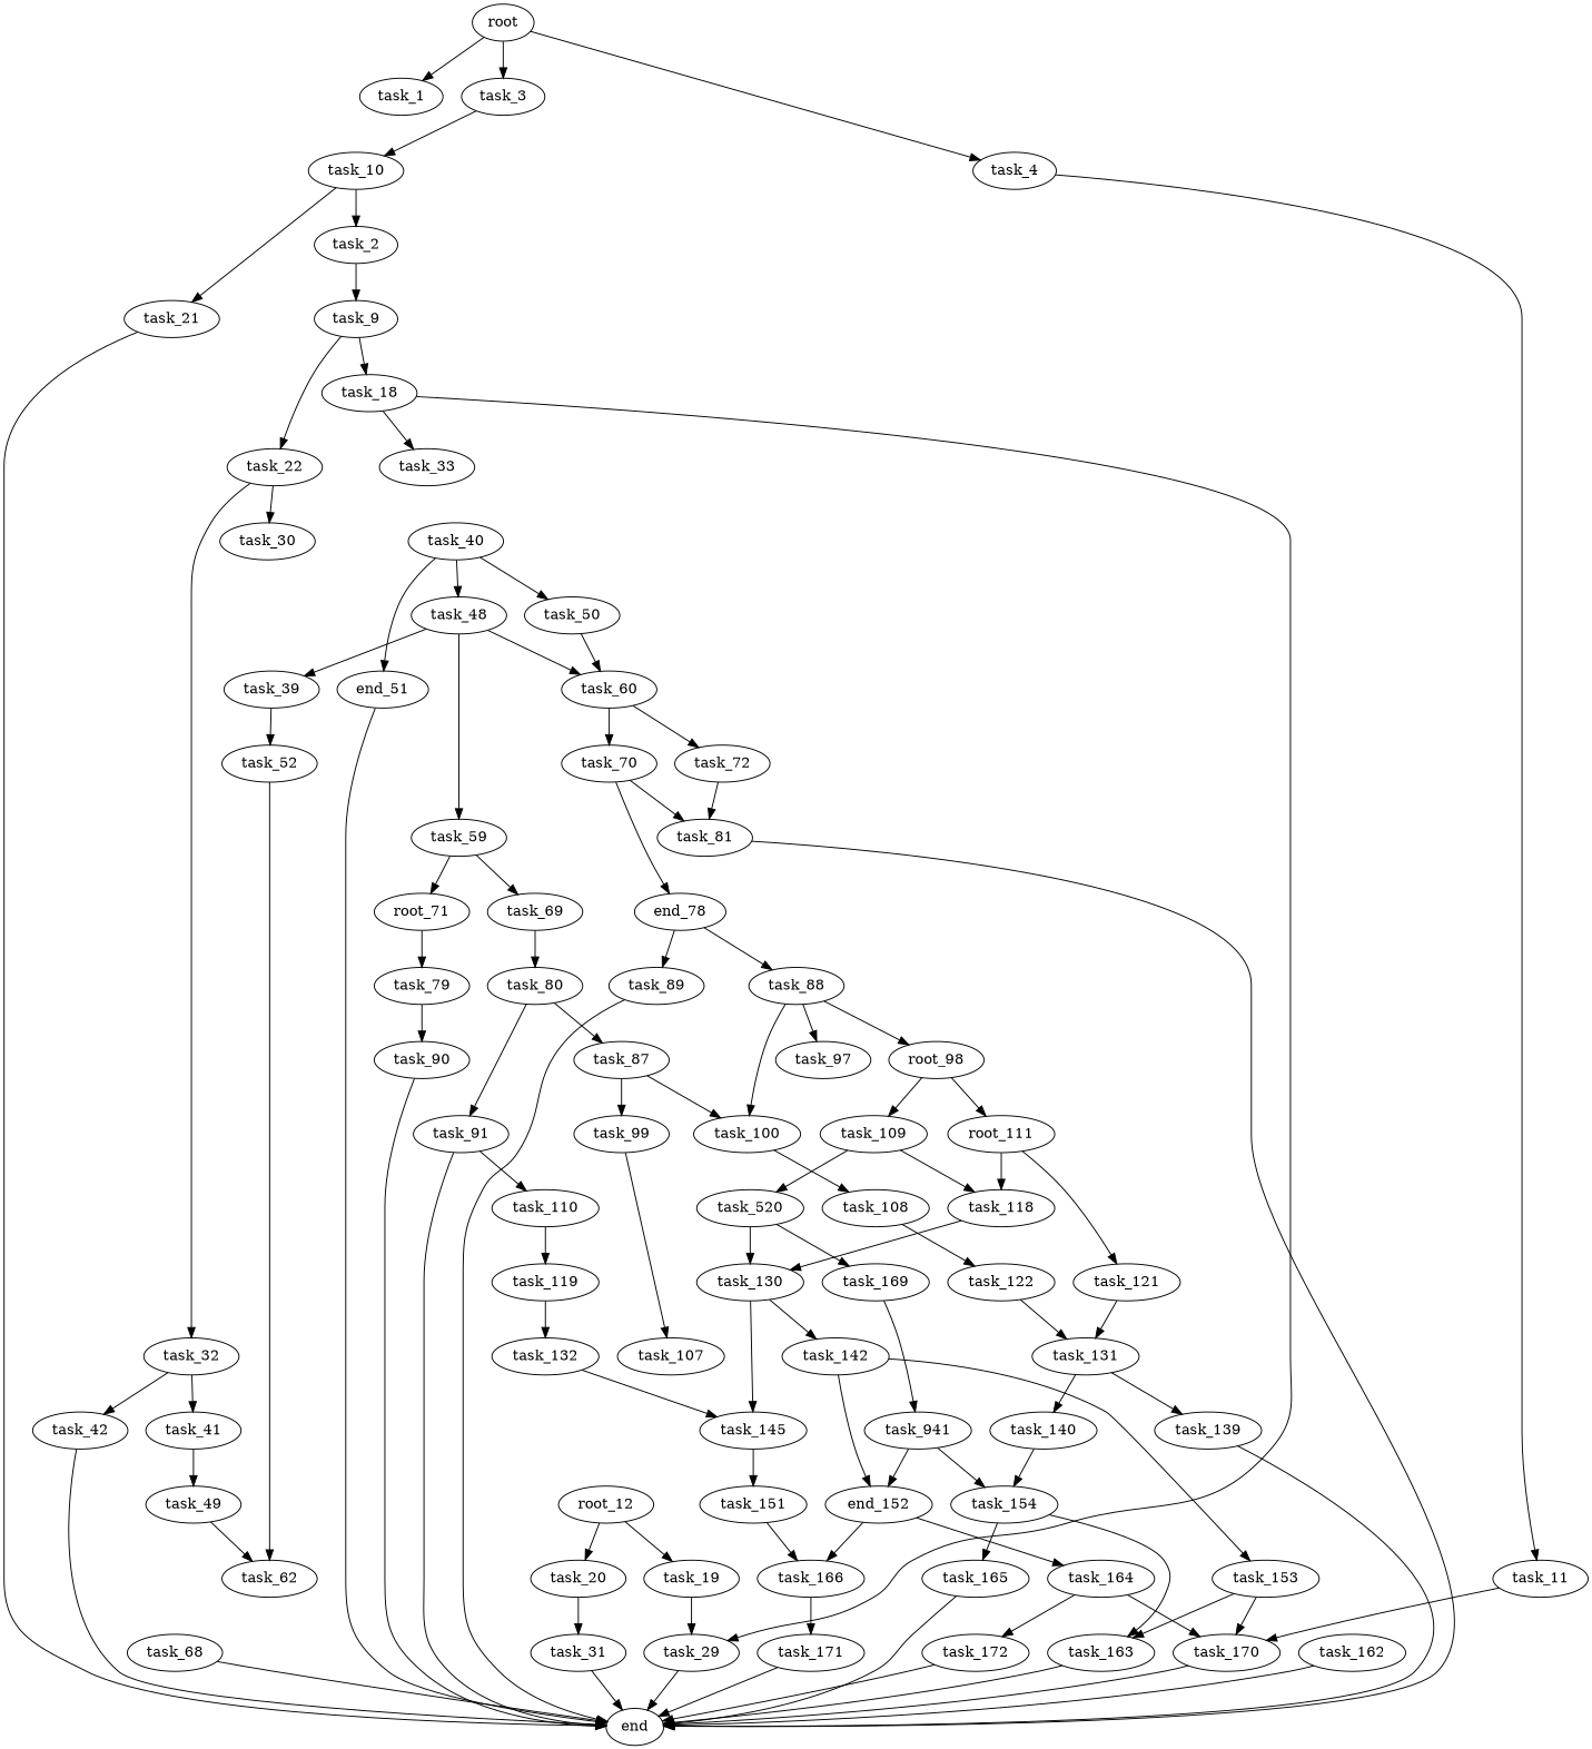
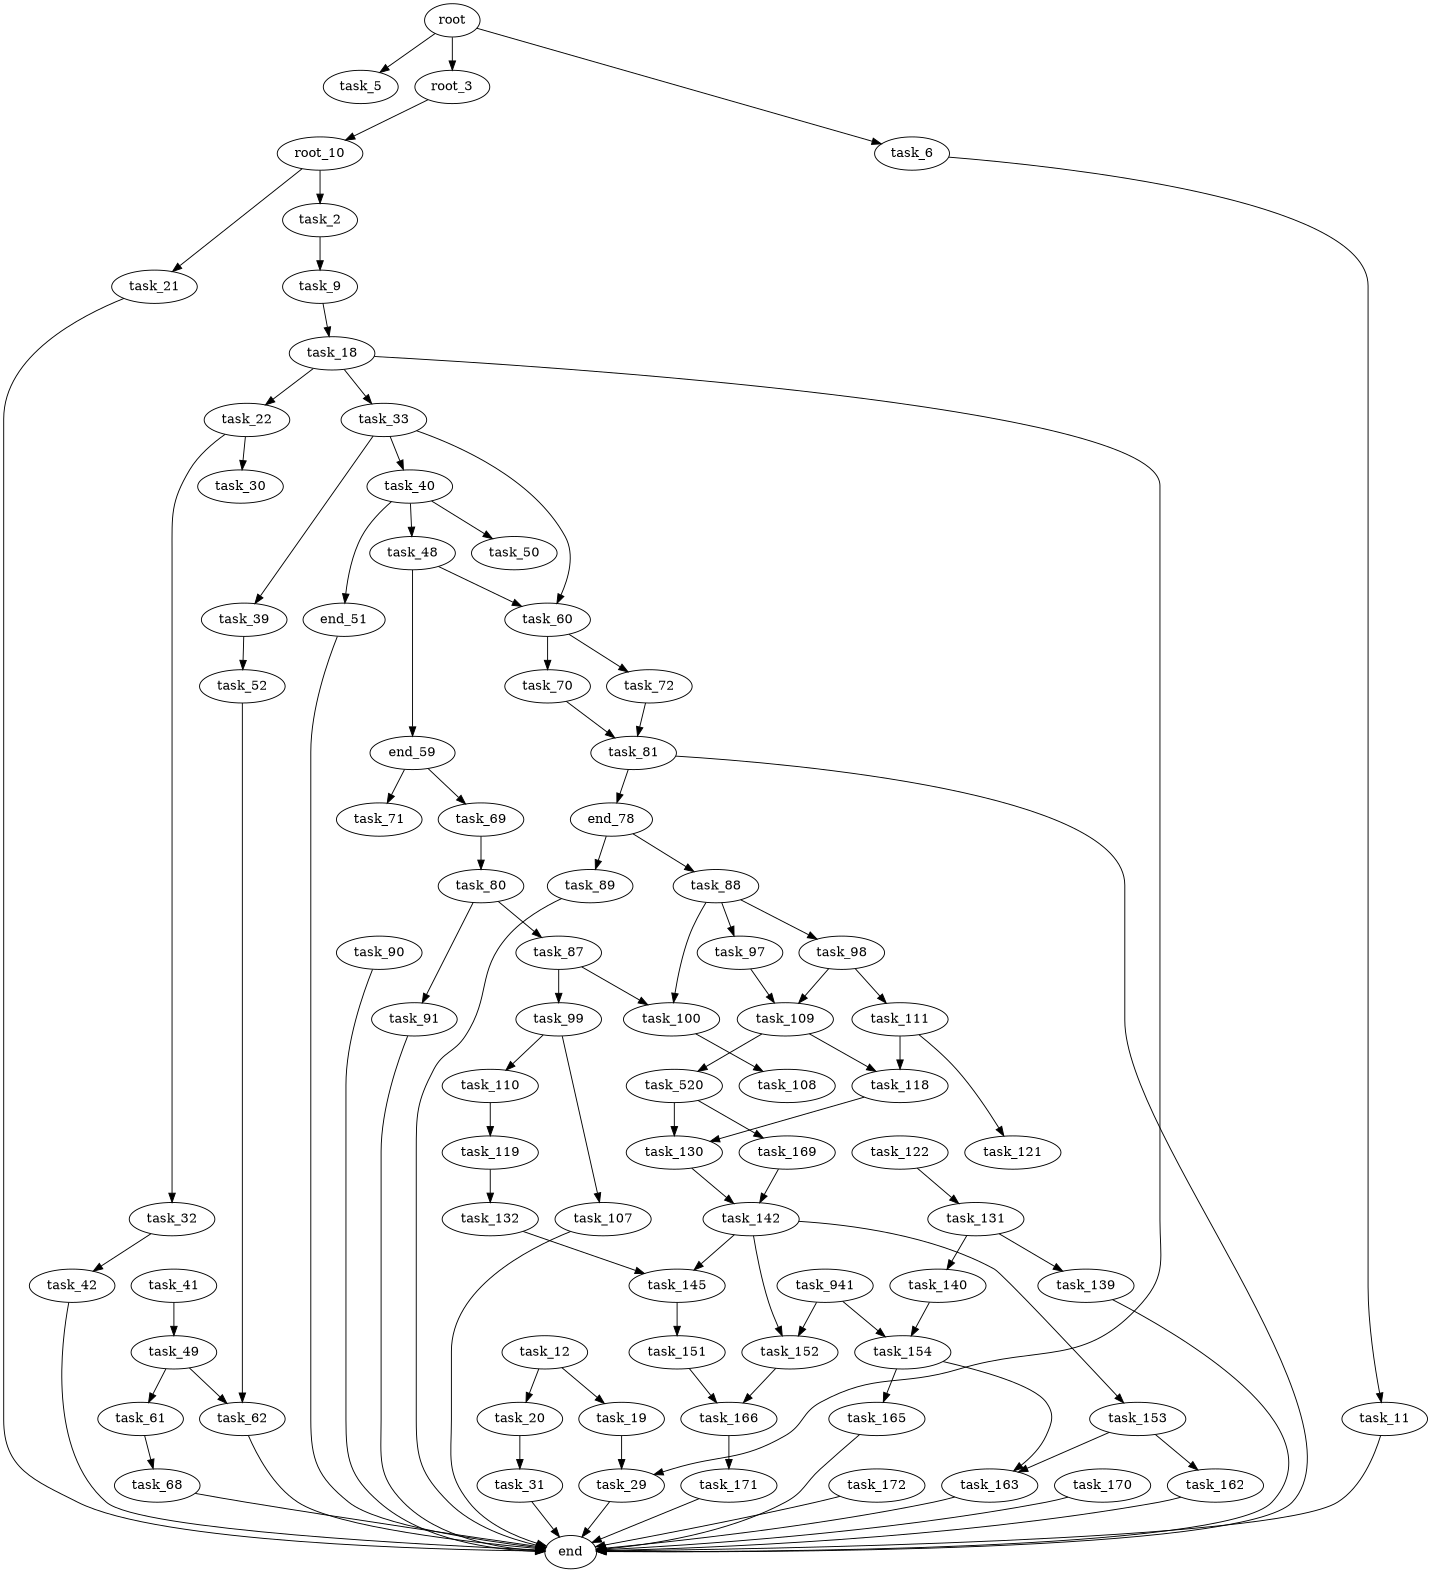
  digraph {
    fontname="DejaVu Serif"
    node [fontname="DejaVu Serif"]
    edge [fontname="DejaVu Serif"]
    root
-   task_1
-   task_3
-   task_4
+   task_1 [label=task_5]
+   task_3 [label=root_3]
+   task_4 [label=task_6]
    task_2
    task_9
-   task_10
+   task_10 [label=root_10]
    task_11
-   task_12 [label=root_12]
+   task_12
    task_19
    task_20
    task_18
    task_22
    task_21
    end
    task_29
    task_33
    task_30
    task_32
    task_31
    task_40
    task_39
    task_41
    task_42
    task_48
    task_50
    n27 [label=end_51]
    task_49
    task_52
    task_62
-   task_59
+   task_59 [label=end_59]
    task_60
+   task_61
    task_69
-   task_71 [label=root_71]
+   task_71
    task_70
    task_72
    task_68
    task_80
-   task_79
    n41 [label=end_78]
    task_81
    task_87
    task_91
    task_88
    task_89
    task_90
    task_100
    task_97
-   task_98 [label=root_98]
+   task_98
    task_99
    task_107
    task_110
    task_108
    task_109
-   task_111 [label=root_111]
+   task_111
    task_118
    n58 [label=task_520]
    task_121
    task_119
    task_122
    task_131
    task_130
    n64 [label=task_169]
    task_132
    task_142
    n67 [label=task_145]
    n68 [label=task_941]
    task_139
    task_140
    task_154
-   task_152 [label=end_152]
+   task_152
    task_153
    task_151
    task_163
    task_165
    task_166
-   task_164
    task_162
    task_171
    task_170
    task_172
    root -> task_1
    root -> task_3
    root -> task_4
    task_3 -> task_10
    task_4 -> task_11
    task_2 -> task_9
    task_9 -> task_18
-   task_9 -> task_22
+   task_18 -> task_22
    task_10 -> task_2
    task_10 -> task_21
-   task_11 -> task_170
+   task_11 -> end
    task_12 -> task_19
    task_12 -> task_20
    task_19 -> task_29
    task_20 -> task_31
    task_18 -> task_29
    task_18 -> task_33
    task_22 -> task_30
    task_22 -> task_32
    task_21 -> end
    task_29 -> end
-   task_48 -> task_39
-   task_32 -> task_41
+   task_33 -> task_40
+   task_33 -> task_39
    task_32 -> task_42
    task_31 -> end
    task_40 -> task_48
    task_40 -> task_50
    task_40 -> n27
    task_39 -> task_52
    task_41 -> task_49
    task_42 -> end
    task_48 -> task_59
    task_48 -> task_60
-   task_50 -> task_60
+   task_33 -> task_60
    n27 -> end
    task_49 -> task_62
+   task_49 -> task_61
    task_52 -> task_62
+   task_62 -> end
    task_59 -> task_69
    task_59 -> task_71
    task_60 -> task_70
    task_60 -> task_72
+   task_61 -> task_68
    task_69 -> task_80
-   task_71 -> task_79
-   task_70 -> n41
+   task_81 -> n41
    task_70 -> task_81
    task_72 -> task_81
    task_68 -> end
    task_80 -> task_87
    task_80 -> task_91
-   task_79 -> task_90
    n41 -> task_88
    n41 -> task_89
    task_81 -> end
    task_87 -> task_100
    task_87 -> task_99
    task_91 -> end
    task_88 -> task_100
    task_88 -> task_97
    task_88 -> task_98
    task_89 -> end
    task_90 -> end
    task_100 -> task_108
+   task_97 -> task_109
    task_98 -> task_109
    task_98 -> task_111
    task_99 -> task_107
-   task_91 -> task_110
+   task_99 -> task_110
+   task_107 -> end
    task_110 -> task_119
-   task_108 -> task_122
    task_109 -> task_118
    task_109 -> n58
    task_111 -> task_118
    task_111 -> task_121
    task_118 -> task_130
    n58 -> task_130
    n58 -> n64
-   task_121 -> task_131
    task_119 -> task_132
    task_122 -> task_131
    task_131 -> task_139
    task_131 -> task_140
    task_130 -> task_142
-   task_130 -> n67
-   n64 -> n68
+   task_142 -> n67
+   n64 -> task_142
    task_132 -> n67
    task_142 -> task_152
    task_142 -> task_153
    n67 -> task_151
    n68 -> task_154
    n68 -> task_152
    task_139 -> end
    task_140 -> task_154
    task_154 -> task_163
    task_154 -> task_165
    task_152 -> task_166
-   task_152 -> task_164
    task_153 -> task_163
-   task_153 -> task_170
+   task_153 -> task_162
    task_151 -> task_166
    task_163 -> end
    task_165 -> end
    task_166 -> task_171
-   task_164 -> task_170
-   task_164 -> task_172
    task_162 -> end
    task_171 -> end
    task_170 -> end
    task_172 -> end
  }
